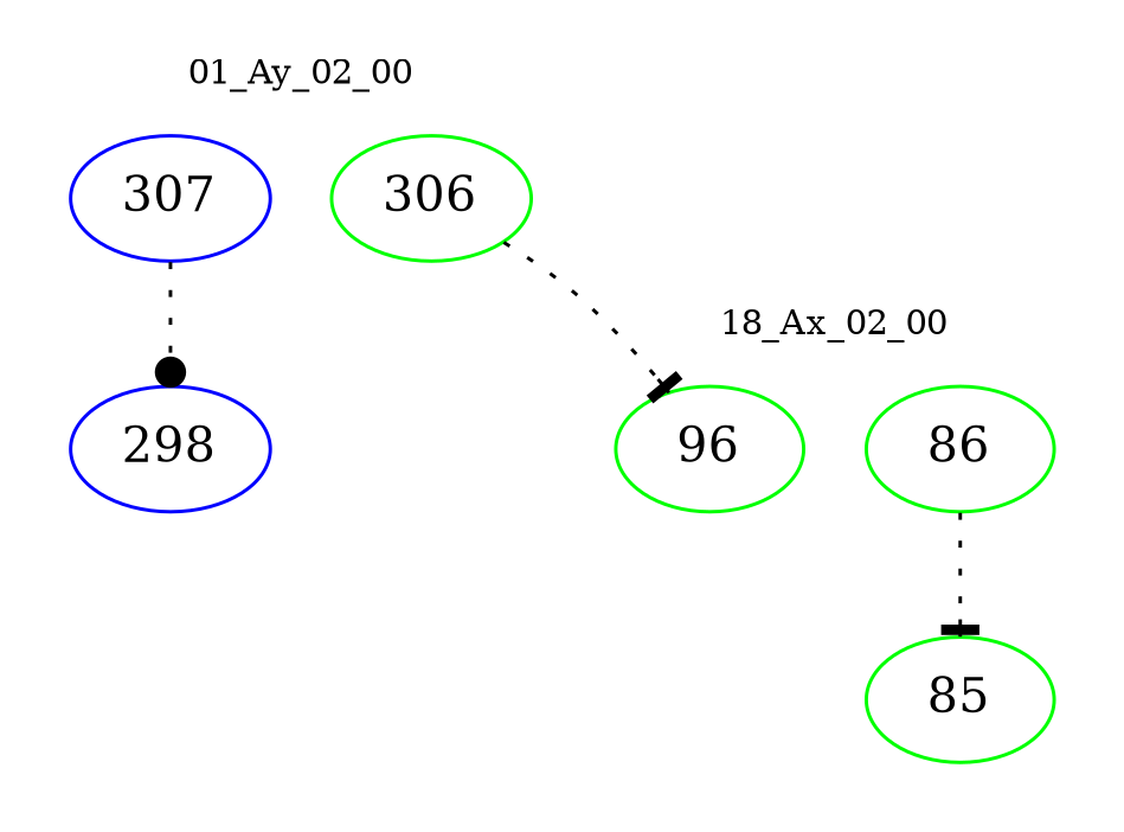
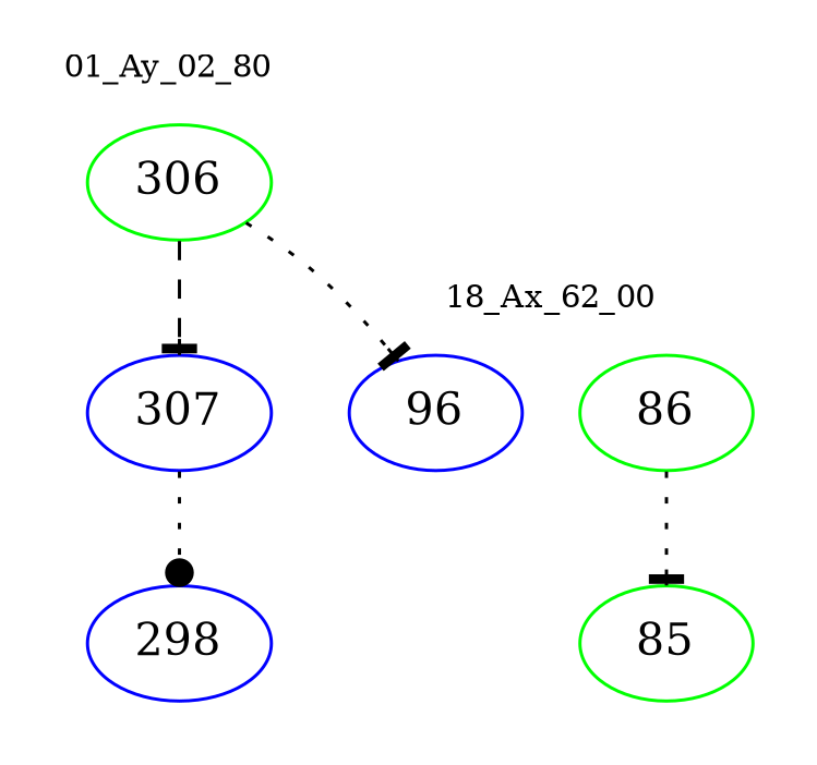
  digraph {
    node [color=green]
    edge [arrowhead=tee color=black style=dotted]
    n1 [label=306]
    n2 [color=blue label=307]
    n3 [color=blue label=298]
    n4 [label=86]
    n5 [label=85]
-   n6 [label=96]
+   n6 [color=blue label=96]
    subgraph cluster_1 {
      color=white
      fontsize=10
-     label="01_Ay_02_00"
+     label="01_Ay_02_80"
      n1
      n2
      n3
    }
    subgraph cluster_2 {
      color=white
      fontsize=10
-     label="18_Ax_02_00"
+     label="18_Ax_62_00"
      n4
      n5
      n6
    }
+   n1 -> n2 [style=dashed]
    n1 -> n6
    n2 -> n3 [arrowhead=dot]
    n4 -> n5
  }
